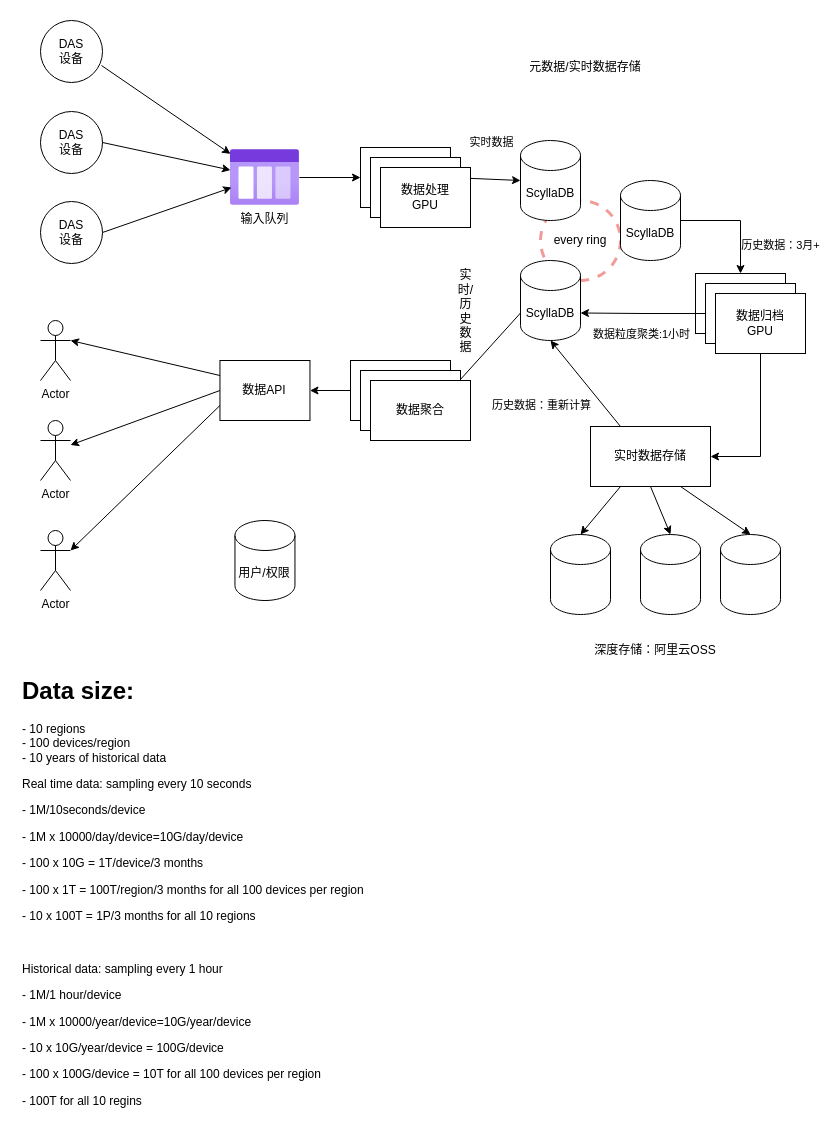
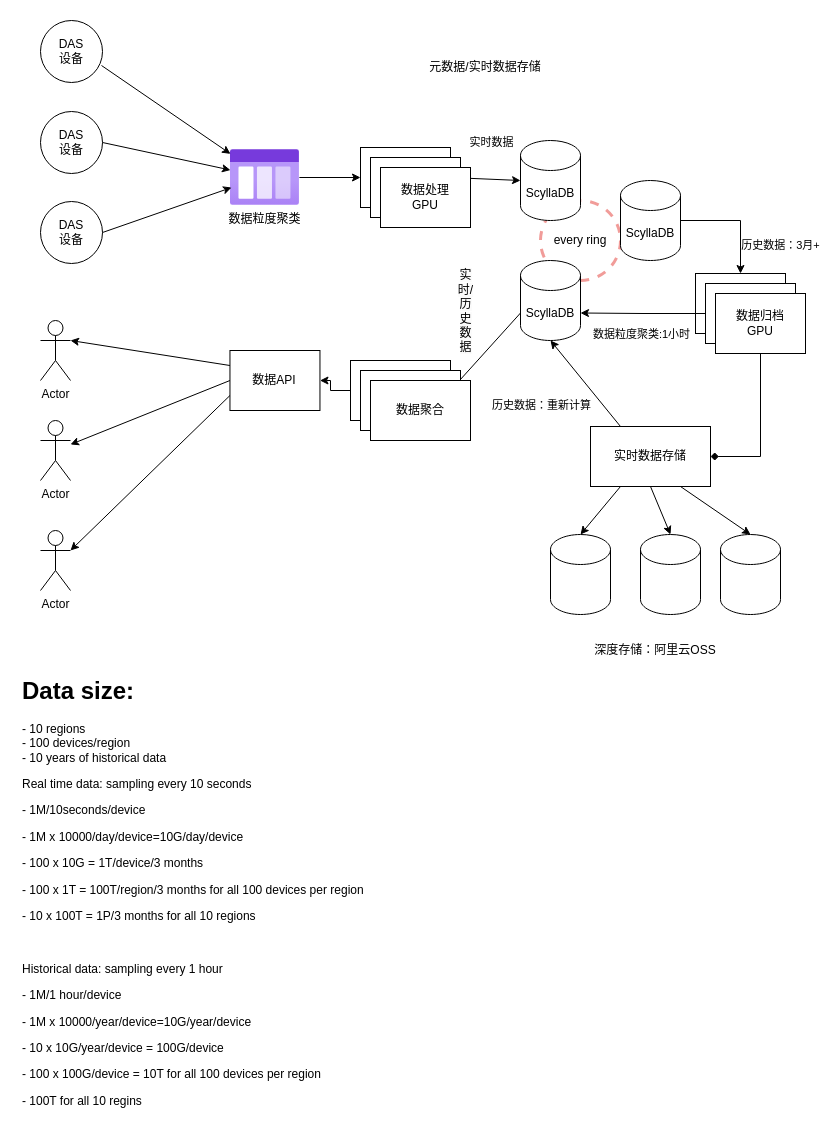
  <mxCell id="0" />
  <mxCell id="1" parent="0" />
  <mxCell id="2" value="" style="group" parent="1" vertex="1" connectable="0"><mxGeometry x="520" y="140" width="160" height="200" as="geometry" /></mxCell>
  <mxCell id="3" value="every ring" style="ellipse;whiteSpace=wrap;html=1;aspect=fixed;dashed=1;strokeColor=#F19C99;strokeWidth=3;" parent="2" vertex="1"><mxGeometry x="20" y="60" width="80" height="80" as="geometry" /></mxCell>
  <mxCell id="4" value="ScyllaDB" style="shape=cylinder3;whiteSpace=wrap;html=1;boundedLbl=1;backgroundOutline=1;size=15;" parent="2" vertex="1"><mxGeometry width="60" height="80" as="geometry" /></mxCell>
  <mxCell id="5" value="ScyllaDB" style="shape=cylinder3;whiteSpace=wrap;html=1;boundedLbl=1;backgroundOutline=1;size=15;" parent="2" vertex="1"><mxGeometry x="100" y="40" width="60" height="80" as="geometry" /></mxCell>
  <mxCell id="6" value="ScyllaDB" style="shape=cylinder3;whiteSpace=wrap;html=1;boundedLbl=1;backgroundOutline=1;size=15;" parent="2" vertex="1"><mxGeometry y="120" width="60" height="80" as="geometry" /></mxCell>
  <mxCell id="7" value="" style="edgeStyle=orthogonalEdgeStyle;rounded=0;orthogonalLoop=1;jettySize=auto;html=1;" parent="1" source="8" target="45" edge="1"><mxGeometry relative="1" as="geometry" /></mxCell>
- <mxCell id="8" value="输入队列" style="image;aspect=fixed;html=1;points=[];align=center;fontSize=12;image=img/lib/azure2/general/Storage_Queue.svg;" parent="1" vertex="1"><mxGeometry x="230" y="149" width="68.92" height="56" as="geometry" /></mxCell>
+ <mxCell id="8" value="数据粒度聚类" style="image;aspect=fixed;html=1;points=[];align=center;fontSize=12;image=img/lib/azure2/general/Storage_Queue.svg;" parent="1" vertex="1"><mxGeometry x="230" y="149" width="68.92" height="56" as="geometry" /></mxCell>
  <mxCell id="9" value="DAS&lt;div&gt;设备&lt;/div&gt;" style="ellipse;whiteSpace=wrap;html=1;aspect=fixed;" parent="1" vertex="1"><mxGeometry x="40" y="20" width="62" height="62" as="geometry" /></mxCell>
  <mxCell id="10" value="DAS&lt;div&gt;设备&lt;/div&gt;" style="ellipse;whiteSpace=wrap;html=1;aspect=fixed;" parent="1" vertex="1"><mxGeometry x="40" y="201" width="62" height="62" as="geometry" /></mxCell>
  <mxCell id="11" value="DAS&lt;div&gt;设备&lt;/div&gt;" style="ellipse;whiteSpace=wrap;html=1;aspect=fixed;" parent="1" vertex="1"><mxGeometry x="40" y="111" width="62" height="62" as="geometry" /></mxCell>
  <mxCell id="12" value="" style="endArrow=classic;html=1;rounded=0;exitX=1;exitY=0.5;exitDx=0;exitDy=0;" parent="1" source="11" target="8" edge="1"><mxGeometry width="50" height="50" relative="1" as="geometry"><mxPoint x="180" y="240" as="sourcePoint" /><mxPoint x="230" y="190" as="targetPoint" /></mxGeometry></mxCell>
  <mxCell id="13" value="" style="endArrow=classic;html=1;rounded=0;exitX=1;exitY=0.5;exitDx=0;exitDy=0;entryX=0.015;entryY=0.679;entryDx=0;entryDy=0;entryPerimeter=0;" parent="1" source="10" target="8" edge="1"><mxGeometry width="50" height="50" relative="1" as="geometry"><mxPoint x="380" y="310" as="sourcePoint" /><mxPoint x="230" y="210" as="targetPoint" /></mxGeometry></mxCell>
  <mxCell id="14" value="" style="endArrow=classic;html=1;rounded=0;entryX=0;entryY=0.5;entryDx=0;entryDy=0;exitX=1;exitY=0.5;exitDx=0;exitDy=0;entryPerimeter=0;" parent="1" source="45" target="4" edge="1"><mxGeometry width="50" height="50" relative="1" as="geometry"><mxPoint x="380" y="310" as="sourcePoint" /><mxPoint x="430" y="260" as="targetPoint" /></mxGeometry></mxCell>
  <mxCell id="15" value="实时数据" style="edgeLabel;html=1;align=center;verticalAlign=middle;resizable=0;points=[];" parent="14" vertex="1" connectable="0"><mxGeometry x="0.115" y="4" relative="1" as="geometry"><mxPoint x="1" y="-33" as="offset" /></mxGeometry></mxCell>
- <mxCell id="16" value="数据API" style="rounded=0;whiteSpace=wrap;html=1;" parent="1" vertex="1"><mxGeometry x="219.46" y="360" width="90" height="60" as="geometry" /></mxCell>
+ <mxCell id="16" value="数据API" style="rounded=0;whiteSpace=wrap;html=1;" parent="1" vertex="1"><mxGeometry x="229.46" y="350" width="90" height="60" as="geometry" /></mxCell>
  <mxCell id="17" value="" style="shape=cylinder3;whiteSpace=wrap;html=1;boundedLbl=1;backgroundOutline=1;size=15;" parent="1" vertex="1"><mxGeometry x="550" y="534" width="60" height="80" as="geometry" /></mxCell>
  <mxCell id="18" value="" style="shape=cylinder3;whiteSpace=wrap;html=1;boundedLbl=1;backgroundOutline=1;size=15;" parent="1" vertex="1"><mxGeometry x="640" y="534" width="60" height="80" as="geometry" /></mxCell>
  <mxCell id="19" value="" style="shape=cylinder3;whiteSpace=wrap;html=1;boundedLbl=1;backgroundOutline=1;size=15;" parent="1" vertex="1"><mxGeometry x="720" y="534" width="60" height="80" as="geometry" /></mxCell>
  <mxCell id="20" value="深度存储：阿里云OSS" style="text;html=1;align=center;verticalAlign=middle;whiteSpace=wrap;rounded=0;" parent="1" vertex="1"><mxGeometry x="570" y="635" width="170" height="30" as="geometry" /></mxCell>
  <mxCell id="21" value="实时数据存储" style="rounded=0;whiteSpace=wrap;html=1;" parent="1" vertex="1"><mxGeometry x="590" y="426" width="120" height="60" as="geometry" /></mxCell>
  <mxCell id="22" value="历史数据：3月+" style="edgeStyle=orthogonalEdgeStyle;rounded=0;orthogonalLoop=1;jettySize=auto;html=1;entryX=0.5;entryY=0;entryDx=0;entryDy=0;" parent="1" source="5" target="49" edge="1"><mxGeometry x="0.5" y="40" relative="1" as="geometry"><mxPoint as="offset" /></mxGeometry></mxCell>
  <mxCell id="23" value="" style="endArrow=classic;html=1;rounded=0;exitX=0.25;exitY=1;exitDx=0;exitDy=0;entryX=0.5;entryY=0;entryDx=0;entryDy=0;entryPerimeter=0;" parent="1" source="21" target="17" edge="1"><mxGeometry width="50" height="50" relative="1" as="geometry"><mxPoint x="450" y="494" as="sourcePoint" /><mxPoint x="500" y="444" as="targetPoint" /></mxGeometry></mxCell>
  <mxCell id="24" value="" style="endArrow=classic;html=1;rounded=0;entryX=0.5;entryY=0;entryDx=0;entryDy=0;entryPerimeter=0;exitX=0.5;exitY=1;exitDx=0;exitDy=0;" parent="1" source="21" target="18" edge="1"><mxGeometry width="50" height="50" relative="1" as="geometry"><mxPoint x="650" y="494" as="sourcePoint" /><mxPoint x="590" y="544" as="targetPoint" /></mxGeometry></mxCell>
  <mxCell id="25" value="" style="endArrow=classic;html=1;rounded=0;exitX=0.75;exitY=1;exitDx=0;exitDy=0;entryX=0.5;entryY=0;entryDx=0;entryDy=0;entryPerimeter=0;" parent="1" source="21" target="19" edge="1"><mxGeometry width="50" height="50" relative="1" as="geometry"><mxPoint x="640" y="506" as="sourcePoint" /><mxPoint x="600" y="554" as="targetPoint" /></mxGeometry></mxCell>
- <mxCell id="26" value="元数据/实时数据存储" style="text;html=1;align=center;verticalAlign=middle;whiteSpace=wrap;rounded=0;" parent="1" vertex="1"><mxGeometry x="520" y="52" width="130" height="30" as="geometry" /></mxCell>
+ <mxCell id="26" value="元数据/实时数据存储" style="text;html=1;align=center;verticalAlign=middle;whiteSpace=wrap;rounded=0;" parent="1" vertex="1"><mxGeometry x="420" y="52" width="130" height="30" as="geometry" /></mxCell>
  <mxCell id="27" value="" style="endArrow=classic;html=1;rounded=0;entryX=1;entryY=0.5;entryDx=0;entryDy=0;exitX=0;exitY=0;exitDx=0;exitDy=52.5;exitPerimeter=0;" parent="1" source="6" target="41" edge="1"><mxGeometry width="50" height="50" relative="1" as="geometry"><mxPoint x="470" y="220" as="sourcePoint" /><mxPoint x="430" y="260" as="targetPoint" /></mxGeometry></mxCell>
  <mxCell id="28" value="&lt;span style=&quot;font-size: 12px; text-wrap: wrap; background-color: rgb(251, 251, 251);&quot;&gt;实时/历史数据&lt;/span&gt;" style="edgeLabel;html=1;align=center;verticalAlign=middle;resizable=0;points=[];rotation=0;" parent="27" vertex="1" connectable="0"><mxGeometry x="-0.079" y="-1" relative="1" as="geometry"><mxPoint x="-23" y="-37" as="offset" /></mxGeometry></mxCell>
  <mxCell id="29" value="" style="endArrow=classic;html=1;rounded=0;exitX=0.25;exitY=0;exitDx=0;exitDy=0;entryX=0.5;entryY=1;entryDx=0;entryDy=0;entryPerimeter=0;" parent="1" source="21" target="6" edge="1"><mxGeometry width="50" height="50" relative="1" as="geometry"><mxPoint x="380" y="310" as="sourcePoint" /><mxPoint x="570" y="190" as="targetPoint" /></mxGeometry></mxCell>
  <mxCell id="30" value="历史数据：重新计算" style="edgeLabel;html=1;align=center;verticalAlign=middle;resizable=0;points=[];" parent="29" vertex="1" connectable="0"><mxGeometry x="-0.096" relative="1" as="geometry"><mxPoint x="-48" y="17" as="offset" /></mxGeometry></mxCell>
  <mxCell id="31" value="Actor" style="shape=umlActor;verticalLabelPosition=bottom;verticalAlign=top;html=1;outlineConnect=0;" parent="1" vertex="1"><mxGeometry x="40" y="320" width="30" height="60" as="geometry" /></mxCell>
  <mxCell id="32" value="Actor" style="shape=umlActor;verticalLabelPosition=bottom;verticalAlign=top;html=1;outlineConnect=0;" parent="1" vertex="1"><mxGeometry x="40" y="420" width="30" height="60" as="geometry" /></mxCell>
  <mxCell id="33" value="Actor" style="shape=umlActor;verticalLabelPosition=bottom;verticalAlign=top;html=1;outlineConnect=0;" parent="1" vertex="1"><mxGeometry x="40" y="530" width="30" height="60" as="geometry" /></mxCell>
  <mxCell id="34" value="" style="endArrow=classic;html=1;rounded=0;exitX=0;exitY=0.25;exitDx=0;exitDy=0;entryX=1;entryY=0.333;entryDx=0;entryDy=0;entryPerimeter=0;" parent="1" source="16" target="31" edge="1"><mxGeometry width="50" height="50" relative="1" as="geometry"><mxPoint x="284.46" y="360" as="sourcePoint" /><mxPoint x="204.46" y="510" as="targetPoint" /></mxGeometry></mxCell>
  <mxCell id="35" value="" style="endArrow=classic;html=1;rounded=0;exitX=0;exitY=0.5;exitDx=0;exitDy=0;" parent="1" source="16" target="32" edge="1"><mxGeometry width="50" height="50" relative="1" as="geometry"><mxPoint x="252.46" y="430" as="sourcePoint" /><mxPoint x="209.46" y="530" as="targetPoint" /></mxGeometry></mxCell>
  <mxCell id="36" value="" style="endArrow=classic;html=1;rounded=0;exitX=0;exitY=0.75;exitDx=0;exitDy=0;entryX=1;entryY=0.333;entryDx=0;entryDy=0;entryPerimeter=0;" parent="1" source="16" target="33" edge="1"><mxGeometry width="50" height="50" relative="1" as="geometry"><mxPoint x="262.46" y="440" as="sourcePoint" /><mxPoint x="219.46" y="540" as="targetPoint" /></mxGeometry></mxCell>
  <mxCell id="37" value="" style="endArrow=classic;html=1;rounded=0;exitX=0.984;exitY=0.726;exitDx=0;exitDy=0;exitPerimeter=0;" parent="1" source="9" target="8" edge="1"><mxGeometry width="50" height="50" relative="1" as="geometry"><mxPoint x="110" y="70" as="sourcePoint" /><mxPoint x="430" y="370" as="targetPoint" /></mxGeometry></mxCell>
  <mxCell id="38" value="" style="edgeStyle=orthogonalEdgeStyle;rounded=0;orthogonalLoop=1;jettySize=auto;html=1;" parent="1" source="41" target="16" edge="1"><mxGeometry relative="1" as="geometry" /></mxCell>
- <mxCell id="39" value="用户/权限" style="shape=cylinder3;whiteSpace=wrap;html=1;boundedLbl=1;backgroundOutline=1;size=15;" parent="1" vertex="1"><mxGeometry x="234.46" y="520" width="60" height="80" as="geometry" /></mxCell>
  <mxCell id="40" value="" style="group" parent="1" vertex="1" connectable="0"><mxGeometry x="350" y="360" width="120" height="80" as="geometry" /></mxCell>
  <mxCell id="41" value="数据聚合" style="rounded=0;whiteSpace=wrap;html=1;" parent="40" vertex="1"><mxGeometry width="100" height="60" as="geometry" /></mxCell>
  <mxCell id="42" value="数据聚合" style="rounded=0;whiteSpace=wrap;html=1;" parent="40" vertex="1"><mxGeometry x="10" y="10" width="100" height="60" as="geometry" /></mxCell>
  <mxCell id="43" value="数据聚合" style="rounded=0;whiteSpace=wrap;html=1;" parent="40" vertex="1"><mxGeometry x="20" y="20" width="100" height="60" as="geometry" /></mxCell>
  <mxCell id="44" value="" style="group" parent="1" vertex="1" connectable="0"><mxGeometry x="360" y="147" width="110" height="80" as="geometry" /></mxCell>
  <mxCell id="45" value="数据处理&lt;div&gt;GPU&lt;/div&gt;" style="rounded=0;whiteSpace=wrap;html=1;" parent="44" vertex="1"><mxGeometry width="90" height="60" as="geometry" /></mxCell>
  <mxCell id="46" value="数据处理&lt;div&gt;GPU&lt;/div&gt;" style="rounded=0;whiteSpace=wrap;html=1;" parent="44" vertex="1"><mxGeometry x="10" y="10" width="90" height="60" as="geometry" /></mxCell>
  <mxCell id="47" value="数据处理&lt;div&gt;GPU&lt;/div&gt;" style="rounded=0;whiteSpace=wrap;html=1;" parent="44" vertex="1"><mxGeometry x="20" y="20" width="90" height="60" as="geometry" /></mxCell>
  <mxCell id="48" value="" style="group" vertex="1" connectable="0" parent="1"><mxGeometry x="695" y="273" width="110" height="80" as="geometry" /></mxCell>
  <mxCell id="49" value="数据处理&lt;div&gt;GPU&lt;/div&gt;" style="rounded=0;whiteSpace=wrap;html=1;" vertex="1" parent="48"><mxGeometry width="90" height="60" as="geometry" /></mxCell>
  <mxCell id="50" value="数据处理&lt;div&gt;GPU&lt;/div&gt;" style="rounded=0;whiteSpace=wrap;html=1;" vertex="1" parent="48"><mxGeometry x="10" y="10" width="90" height="60" as="geometry" /></mxCell>
  <mxCell id="51" value="数据归档&lt;div&gt;GPU&lt;/div&gt;" style="rounded=0;whiteSpace=wrap;html=1;" vertex="1" parent="48"><mxGeometry x="20" y="20" width="90" height="60" as="geometry" /></mxCell>
- <mxCell id="52" value="" style="edgeStyle=orthogonalEdgeStyle;rounded=0;orthogonalLoop=1;jettySize=auto;html=1;entryX=1;entryY=0.5;entryDx=0;entryDy=0;exitX=0.5;exitY=1;exitDx=0;exitDy=0;" edge="1" parent="1" source="51" target="21"><mxGeometry relative="1" as="geometry" /></mxCell>
+ <mxCell id="52" value="" style="edgeStyle=orthogonalEdgeStyle;rounded=0;orthogonalLoop=1;jettySize=auto;html=1;entryX=1;entryY=0.5;entryDx=0;entryDy=0;exitX=0.5;exitY=1;exitDx=0;exitDy=0;endArrow=diamond;" edge="1" parent="1" source="51" target="21"><mxGeometry relative="1" as="geometry" /></mxCell>
  <mxCell id="53" value="" style="edgeStyle=orthogonalEdgeStyle;rounded=0;orthogonalLoop=1;jettySize=auto;html=1;entryX=1;entryY=0;entryDx=0;entryDy=52.5;entryPerimeter=0;" edge="1" parent="1" source="50" target="6"><mxGeometry relative="1" as="geometry"><mxPoint x="625" y="320" as="targetPoint" /></mxGeometry></mxCell>
  <mxCell id="54" value="数据粒度聚类:1小时" style="edgeLabel;html=1;align=center;verticalAlign=middle;resizable=0;points=[];" vertex="1" connectable="0" parent="53"><mxGeometry x="-0.044" y="1" relative="1" as="geometry"><mxPoint x="-5" y="19" as="offset" /></mxGeometry></mxCell>
  <mxCell id="55" value="&lt;h1 style=&quot;margin-top: 0px;&quot;&gt;Data size:&lt;/h1&gt;&lt;div&gt;- 10 regions&lt;/div&gt;&lt;div&gt;- 100 devices/region&lt;/div&gt;&lt;div&gt;- 10 years of historical data&lt;/div&gt;&lt;p&gt;Real time data: sampling every 10 seconds&lt;/p&gt;&lt;p&gt;- 1M/10seconds/device&lt;/p&gt;&lt;p&gt;- 1M x 10000/day/device=10G/day/device&lt;/p&gt;&lt;p&gt;- 100 x 10G = 1T/device/3 months&lt;/p&gt;&lt;p&gt;- 100 x 1T = 100T/region/3 months for all 100 devices per region&lt;/p&gt;&lt;p&gt;- 10 x 100T = 1P/3 months for all 10 regions&lt;/p&gt;&lt;p&gt;&lt;br&gt;&lt;/p&gt;&lt;p&gt;Historical data: sampling every 1 hour&lt;/p&gt;&lt;p&gt;-&amp;nbsp;&lt;span style=&quot;background-color: initial;&quot;&gt;1M/1 hour/device&lt;/span&gt;&lt;/p&gt;&lt;p&gt;&lt;span style=&quot;background-color: initial;&quot;&gt;- 1M x 10000/year/device=10G/year/device&lt;/span&gt;&lt;/p&gt;&lt;p&gt;&lt;span style=&quot;background-color: initial;&quot;&gt;- 10 x 10G/year/device = 100G/device&lt;/span&gt;&lt;/p&gt;&lt;p&gt;&lt;span style=&quot;background-color: initial;&quot;&gt;- 100 x 100G/device = 10T for all 100 devices per region&lt;/span&gt;&lt;/p&gt;&lt;p&gt;- 100T for all 10 regins&lt;/p&gt;" style="text;html=1;whiteSpace=wrap;overflow=hidden;rounded=0;" vertex="1" parent="1"><mxGeometry x="20" y="670" width="400" height="450" as="geometry" /></mxCell>
